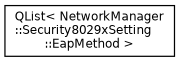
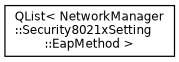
  digraph {
    rankdir=LR
-   n1 [color=black fillcolor=white fontname=Helvetica fontsize=10 height=0.2 label="QList\< NetworkManager\l::Security8029xSetting\l::EapMethod \>" shape=record style=filled width=0.4]
+   n1 [color=black fillcolor=white fontname=Helvetica fontsize=10 height=0.2 label="QList\< NetworkManager\l::Security8021xSetting\l::EapMethod \>" shape=record style=filled width=0.4]
  }
